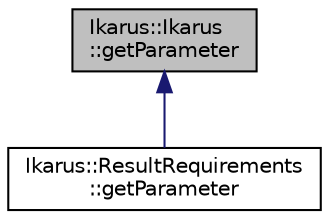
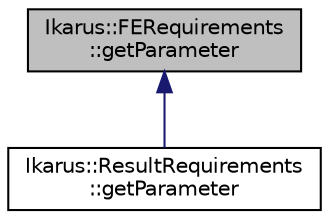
  digraph {
    rankdir=TB
    node [color=black fontname=Helvetica fontsize=10 shape=record style=filled]
-   n1 [fillcolor=grey75 fontcolor=black height=0.2 label="Ikarus::Ikarus\l::getParameter" width=0.4]
+   n1 [fillcolor=grey75 fontcolor=black height=0.2 label="Ikarus::FERequirements\l::getParameter" width=0.4]
    n2 [fillcolor=white height=0.2 label="Ikarus::ResultRequirements\l::getParameter" width=0.4]
    n1 -> n2 [color=midnightblue dir=back fontname=Helvetica fontsize=10 labelfontname=Helvetica labelfontsize=10 style=solid]
  }
